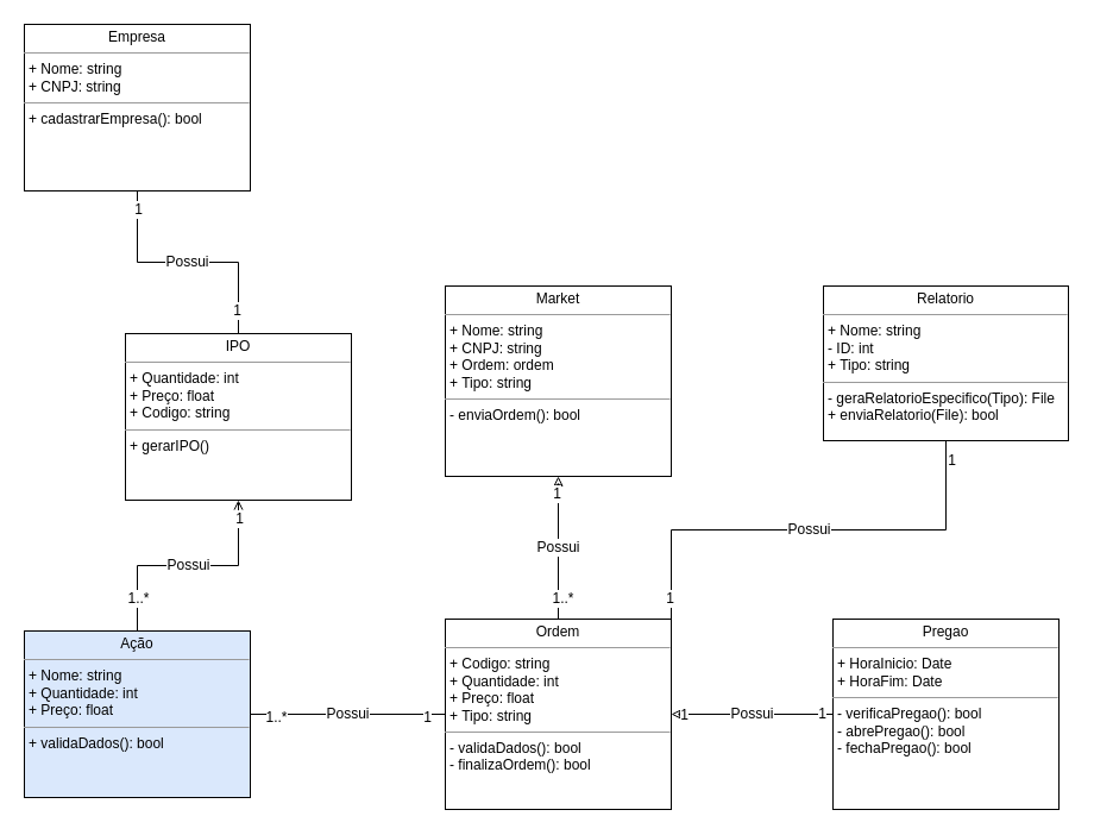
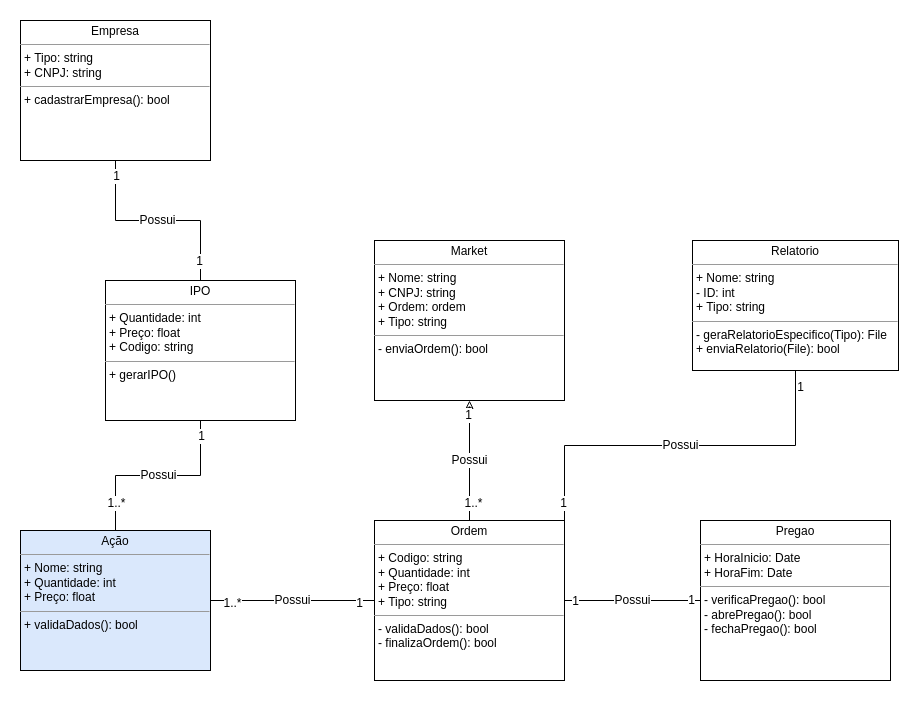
  <mxCell id="0" />
  <mxCell id="1" parent="0" />
- <mxCell id="2" value="Possui" style="edgeStyle=orthogonalEdgeStyle;rounded=0;orthogonalLoop=1;jettySize=auto;html=1;fontSize=12;endArrow=open;endFill=0;" edge="1" parent="1" source="5" target="9"><mxGeometry relative="1" as="geometry" /></mxCell>
+ <mxCell id="2" value="Possui" style="edgeStyle=orthogonalEdgeStyle;rounded=0;orthogonalLoop=1;jettySize=auto;html=1;fontSize=12;endArrow=none;endFill=0;" edge="1" parent="1" source="5" target="9"><mxGeometry relative="1" as="geometry" /></mxCell>
  <mxCell id="3" value="1" style="edgeLabel;html=1;align=center;verticalAlign=middle;resizable=0;points=[];fontSize=12;" vertex="1" connectable="0" parent="2"><mxGeometry x="0.889" relative="1" as="geometry"><mxPoint y="4" as="offset" /></mxGeometry></mxCell>
  <mxCell id="4" value="1..*" style="edgeLabel;html=1;align=center;verticalAlign=middle;resizable=0;points=[];fontSize=12;" vertex="1" connectable="0" parent="2"><mxGeometry x="-0.713" relative="1" as="geometry"><mxPoint as="offset" /></mxGeometry></mxCell>
  <mxCell id="5" value="&lt;p style=&quot;margin: 0px ; margin-top: 4px ; text-align: center&quot;&gt;Ação&lt;/p&gt;&lt;hr size=&quot;1&quot;&gt;&lt;p style=&quot;margin: 0px ; margin-left: 4px&quot;&gt;+ Nome: string&lt;/p&gt;&lt;p style=&quot;margin: 0px ; margin-left: 4px&quot;&gt;+ Quantidade: int&lt;/p&gt;&lt;p style=&quot;margin: 0px ; margin-left: 4px&quot;&gt;+ Preço: float&lt;/p&gt;&lt;hr size=&quot;1&quot;&gt;&lt;p style=&quot;margin: 0px ; margin-left: 4px&quot;&gt;+ validaDados(): bool&lt;br&gt;&lt;br&gt;&lt;/p&gt;" style="verticalAlign=top;align=left;overflow=fill;fontSize=12;fontFamily=Helvetica;html=1;fillColor=#dae8fc;" vertex="1" parent="1"><mxGeometry x="20" y="530" width="190" height="140" as="geometry" /></mxCell>
  <mxCell id="6" value="Possui" style="edgeStyle=orthogonalEdgeStyle;rounded=0;orthogonalLoop=1;jettySize=auto;html=1;fontSize=12;endArrow=none;endFill=0;" edge="1" parent="1" source="9" target="10"><mxGeometry relative="1" as="geometry" /></mxCell>
  <mxCell id="7" value="1" style="edgeLabel;html=1;align=center;verticalAlign=middle;resizable=0;points=[];fontSize=12;" vertex="1" connectable="0" parent="6"><mxGeometry x="-0.808" y="3" relative="1" as="geometry"><mxPoint x="1" as="offset" /></mxGeometry></mxCell>
  <mxCell id="8" value="1" style="edgeLabel;html=1;align=center;verticalAlign=middle;resizable=0;points=[];fontSize=12;" vertex="1" connectable="0" parent="6"><mxGeometry x="0.858" y="1" relative="1" as="geometry"><mxPoint x="1" as="offset" /></mxGeometry></mxCell>
  <mxCell id="9" value="&lt;p style=&quot;margin: 0px ; margin-top: 4px ; text-align: center&quot;&gt;IPO&lt;/p&gt;&lt;hr size=&quot;1&quot;&gt;&lt;p style=&quot;margin: 0px ; margin-left: 4px&quot;&gt;&lt;span&gt;+ Quantidade: int&lt;/span&gt;&lt;br&gt;&lt;/p&gt;&lt;p style=&quot;margin: 0px ; margin-left: 4px&quot;&gt;+ Preço: float&lt;/p&gt;&lt;p style=&quot;margin: 0px ; margin-left: 4px&quot;&gt;+ Codigo: string&lt;/p&gt;&lt;hr size=&quot;1&quot;&gt;&lt;p style=&quot;margin: 0px ; margin-left: 4px&quot;&gt;+ gerarIPO()&lt;/p&gt;" style="verticalAlign=top;align=left;overflow=fill;fontSize=12;fontFamily=Helvetica;html=1;" vertex="1" parent="1"><mxGeometry x="105" y="280" width="190" height="140" as="geometry" /></mxCell>
- <mxCell id="10" value="&lt;p style=&quot;margin: 0px ; margin-top: 4px ; text-align: center&quot;&gt;Empresa&lt;/p&gt;&lt;hr size=&quot;1&quot;&gt;&lt;p style=&quot;margin: 0px ; margin-left: 4px&quot;&gt;+ Nome: string&lt;/p&gt;&lt;p style=&quot;margin: 0px ; margin-left: 4px&quot;&gt;+ CNPJ: string&lt;/p&gt;&lt;hr size=&quot;1&quot;&gt;&lt;p style=&quot;margin: 0px ; margin-left: 4px&quot;&gt;+ cadastrarEmpresa(): bool&lt;br&gt;&lt;br&gt;&lt;/p&gt;" style="verticalAlign=top;align=left;overflow=fill;fontSize=12;fontFamily=Helvetica;html=1;" vertex="1" parent="1"><mxGeometry x="20" y="20" width="190" height="140" as="geometry" /></mxCell>
+ <mxCell id="10" value="&lt;p style=&quot;margin: 0px ; margin-top: 4px ; text-align: center&quot;&gt;Empresa&lt;/p&gt;&lt;hr size=&quot;1&quot;&gt;&lt;p style=&quot;margin: 0px ; margin-left: 4px&quot;&gt;+ Tipo: string&lt;/p&gt;&lt;p style=&quot;margin: 0px ; margin-left: 4px&quot;&gt;+ CNPJ: string&lt;/p&gt;&lt;hr size=&quot;1&quot;&gt;&lt;p style=&quot;margin: 0px ; margin-left: 4px&quot;&gt;+ cadastrarEmpresa(): bool&lt;br&gt;&lt;br&gt;&lt;/p&gt;" style="verticalAlign=top;align=left;overflow=fill;fontSize=12;fontFamily=Helvetica;html=1;" vertex="1" parent="1"><mxGeometry x="20" y="20" width="190" height="140" as="geometry" /></mxCell>
  <mxCell id="11" value="Possui" style="edgeStyle=orthogonalEdgeStyle;rounded=0;orthogonalLoop=1;jettySize=auto;html=1;fontSize=12;endArrow=none;endFill=0;" edge="1" parent="1" source="20" target="5"><mxGeometry relative="1" as="geometry" /></mxCell>
  <mxCell id="12" value="1" style="edgeLabel;html=1;align=center;verticalAlign=middle;resizable=0;points=[];fontSize=12;" vertex="1" connectable="0" parent="11"><mxGeometry x="-0.801" y="2" relative="1" as="geometry"><mxPoint as="offset" /></mxGeometry></mxCell>
  <mxCell id="13" value="1..*" style="edgeLabel;html=1;align=center;verticalAlign=middle;resizable=0;points=[];fontSize=12;" vertex="1" connectable="0" parent="11"><mxGeometry x="0.749" y="2" relative="1" as="geometry"><mxPoint as="offset" /></mxGeometry></mxCell>
  <mxCell id="14" value="Possui" style="edgeStyle=orthogonalEdgeStyle;rounded=0;orthogonalLoop=1;jettySize=auto;html=1;exitX=1;exitY=0;exitDx=0;exitDy=0;entryX=0.5;entryY=1;entryDx=0;entryDy=0;fontSize=12;endArrow=none;endFill=0;" edge="1" parent="1" source="20" target="26"><mxGeometry relative="1" as="geometry" /></mxCell>
  <mxCell id="15" value="1" style="edgeLabel;html=1;align=center;verticalAlign=middle;resizable=0;points=[];fontSize=12;" vertex="1" connectable="0" parent="14"><mxGeometry x="0.916" y="-4" relative="1" as="geometry"><mxPoint as="offset" /></mxGeometry></mxCell>
  <mxCell id="16" value="1" style="edgeLabel;html=1;align=center;verticalAlign=middle;resizable=0;points=[];fontSize=12;" vertex="1" connectable="0" parent="14"><mxGeometry x="-0.908" y="2" relative="1" as="geometry"><mxPoint as="offset" /></mxGeometry></mxCell>
  <mxCell id="17" value="Possui" style="edgeStyle=orthogonalEdgeStyle;rounded=0;orthogonalLoop=1;jettySize=auto;html=1;fontSize=12;endArrow=classic;endFill=0;" edge="1" parent="1" source="20" target="25"><mxGeometry relative="1" as="geometry" /></mxCell>
  <mxCell id="18" value="1" style="edgeLabel;html=1;align=center;verticalAlign=middle;resizable=0;points=[];fontSize=12;" vertex="1" connectable="0" parent="17"><mxGeometry x="0.764" y="2" relative="1" as="geometry"><mxPoint as="offset" /></mxGeometry></mxCell>
  <mxCell id="19" value="1..*" style="edgeLabel;html=1;align=center;verticalAlign=middle;resizable=0;points=[];fontSize=12;" vertex="1" connectable="0" parent="17"><mxGeometry x="-0.707" y="-3" relative="1" as="geometry"><mxPoint as="offset" /></mxGeometry></mxCell>
  <mxCell id="20" value="&lt;p style=&quot;margin: 0px ; margin-top: 4px ; text-align: center&quot;&gt;Ordem&lt;/p&gt;&lt;hr size=&quot;1&quot;&gt;&lt;p style=&quot;margin: 0px ; margin-left: 4px&quot;&gt;+ Codigo: string&lt;/p&gt;&lt;p style=&quot;margin: 0px ; margin-left: 4px&quot;&gt;+ Quantidade: int&lt;/p&gt;&lt;p style=&quot;margin: 0px ; margin-left: 4px&quot;&gt;+ Preço: float&lt;/p&gt;&lt;p style=&quot;margin: 0px ; margin-left: 4px&quot;&gt;+ Tipo: string&lt;/p&gt;&lt;hr size=&quot;1&quot;&gt;&lt;p style=&quot;margin: 0px ; margin-left: 4px&quot;&gt;- validaDados(): bool&lt;/p&gt;&lt;p style=&quot;margin: 0px ; margin-left: 4px&quot;&gt;- finalizaOrdem(): bool&lt;/p&gt;" style="verticalAlign=top;align=left;overflow=fill;fontSize=12;fontFamily=Helvetica;html=1;" vertex="1" parent="1"><mxGeometry x="374" y="520" width="190" height="160" as="geometry" /></mxCell>
- <mxCell id="21" value="Possui" style="edgeStyle=orthogonalEdgeStyle;rounded=0;orthogonalLoop=1;jettySize=auto;html=1;entryX=1;entryY=0.5;entryDx=0;entryDy=0;fontSize=12;endArrow=classic;endFill=0;" edge="1" parent="1" source="24" target="20"><mxGeometry relative="1" as="geometry" /></mxCell>
+ <mxCell id="21" value="Possui" style="edgeStyle=orthogonalEdgeStyle;rounded=0;orthogonalLoop=1;jettySize=auto;html=1;entryX=1;entryY=0.5;entryDx=0;entryDy=0;fontSize=12;endArrow=none;endFill=0;" edge="1" parent="1" source="24" target="20"><mxGeometry relative="1" as="geometry" /></mxCell>
  <mxCell id="22" value="1" style="edgeLabel;html=1;align=center;verticalAlign=middle;resizable=0;points=[];fontSize=12;" vertex="1" connectable="0" parent="21"><mxGeometry x="-0.913" y="-1" relative="1" as="geometry"><mxPoint x="-4" as="offset" /></mxGeometry></mxCell>
  <mxCell id="23" value="1" style="edgeLabel;html=1;align=center;verticalAlign=middle;resizable=0;points=[];fontSize=12;" vertex="1" connectable="0" parent="21"><mxGeometry x="0.86" relative="1" as="geometry"><mxPoint as="offset" /></mxGeometry></mxCell>
  <mxCell id="24" value="&lt;p style=&quot;margin: 0px ; margin-top: 4px ; text-align: center&quot;&gt;Pregao&lt;/p&gt;&lt;hr size=&quot;1&quot;&gt;&lt;p style=&quot;margin: 0px ; margin-left: 4px&quot;&gt;+ HoraInicio: Date&lt;/p&gt;&lt;p style=&quot;margin: 0px ; margin-left: 4px&quot;&gt;+ HoraFim: Date&lt;/p&gt;&lt;hr size=&quot;1&quot;&gt;&lt;p style=&quot;margin: 0px ; margin-left: 4px&quot;&gt;- verificaPregao(): bool&lt;br&gt;- abrePregao(): bool&lt;/p&gt;&lt;p style=&quot;margin: 0px ; margin-left: 4px&quot;&gt;- fechaPregao(): bool&lt;/p&gt;" style="verticalAlign=top;align=left;overflow=fill;fontSize=12;fontFamily=Helvetica;html=1;" vertex="1" parent="1"><mxGeometry x="700" y="520" width="190" height="160" as="geometry" /></mxCell>
  <mxCell id="25" value="&lt;p style=&quot;margin: 0px ; margin-top: 4px ; text-align: center&quot;&gt;Market&lt;/p&gt;&lt;hr size=&quot;1&quot;&gt;&lt;p style=&quot;margin: 0px ; margin-left: 4px&quot;&gt;+ Nome: string&lt;/p&gt;&lt;p style=&quot;margin: 0px ; margin-left: 4px&quot;&gt;+ CNPJ: string&lt;/p&gt;&lt;p style=&quot;margin: 0px ; margin-left: 4px&quot;&gt;+ Ordem: ordem&lt;/p&gt;&lt;p style=&quot;margin: 0px ; margin-left: 4px&quot;&gt;+ Tipo: string&lt;/p&gt;&lt;hr size=&quot;1&quot;&gt;&lt;p style=&quot;margin: 0px ; margin-left: 4px&quot;&gt;- enviaOrdem(): bool&lt;/p&gt;" style="verticalAlign=top;align=left;overflow=fill;fontSize=12;fontFamily=Helvetica;html=1;" vertex="1" parent="1"><mxGeometry x="374" y="240" width="190" height="160" as="geometry" /></mxCell>
  <mxCell id="26" value="&lt;p style=&quot;margin: 0px ; margin-top: 4px ; text-align: center&quot;&gt;Relatorio&lt;/p&gt;&lt;hr size=&quot;1&quot;&gt;&lt;p style=&quot;margin: 0px ; margin-left: 4px&quot;&gt;+ Nome: string&lt;/p&gt;&lt;p style=&quot;margin: 0px ; margin-left: 4px&quot;&gt;- ID: int&lt;/p&gt;&lt;p style=&quot;margin: 0px ; margin-left: 4px&quot;&gt;+ Tipo: string&lt;/p&gt;&lt;hr size=&quot;1&quot;&gt;&lt;p style=&quot;margin: 0px ; margin-left: 4px&quot;&gt;- geraRelatorioEspecifico(Tipo): File&lt;/p&gt;&lt;p style=&quot;margin: 0px ; margin-left: 4px&quot;&gt;&lt;span&gt;+ enviaRelatorio(File): bool&lt;/span&gt;&lt;/p&gt;" style="verticalAlign=top;align=left;overflow=fill;fontSize=12;fontFamily=Helvetica;html=1;" vertex="1" parent="1"><mxGeometry x="692" y="240" width="206" height="130" as="geometry" /></mxCell>
